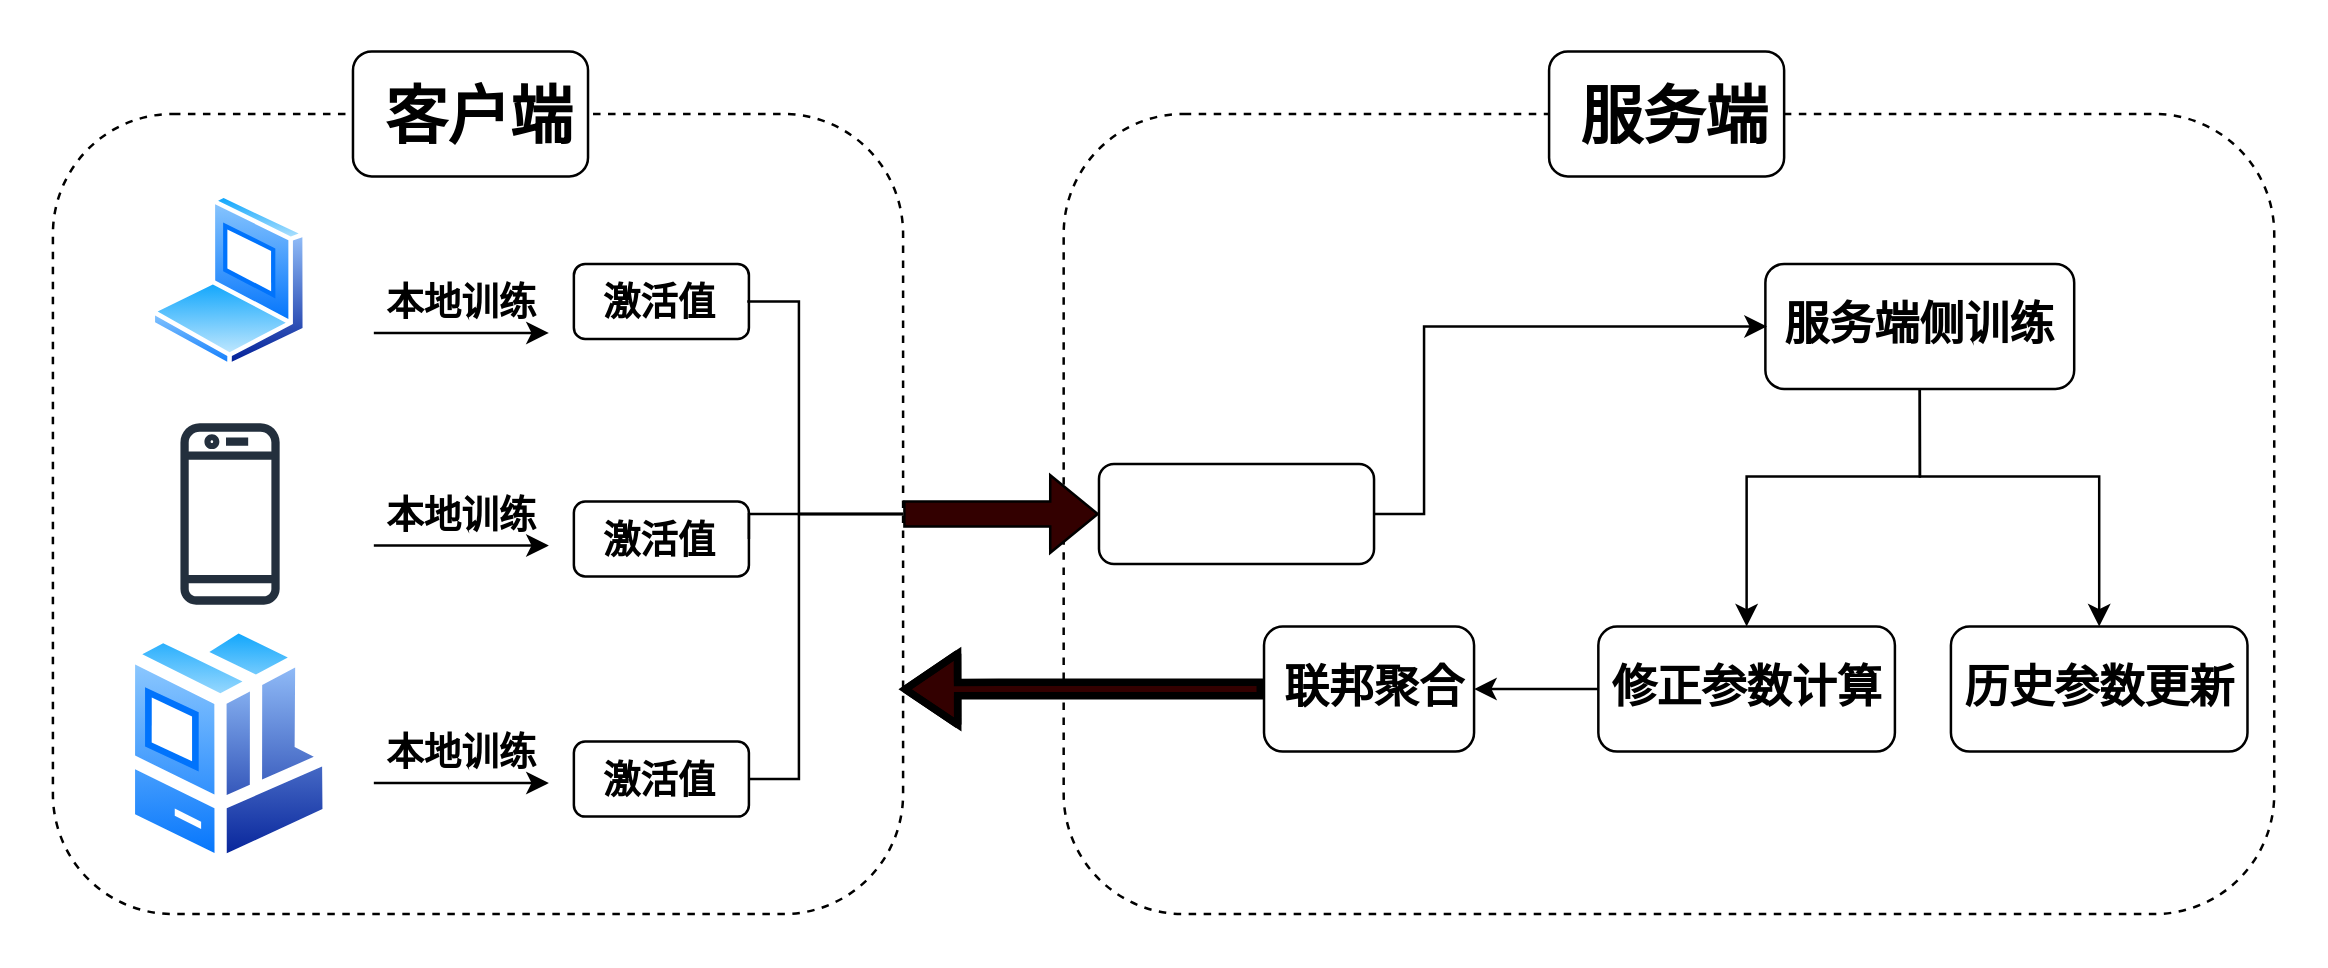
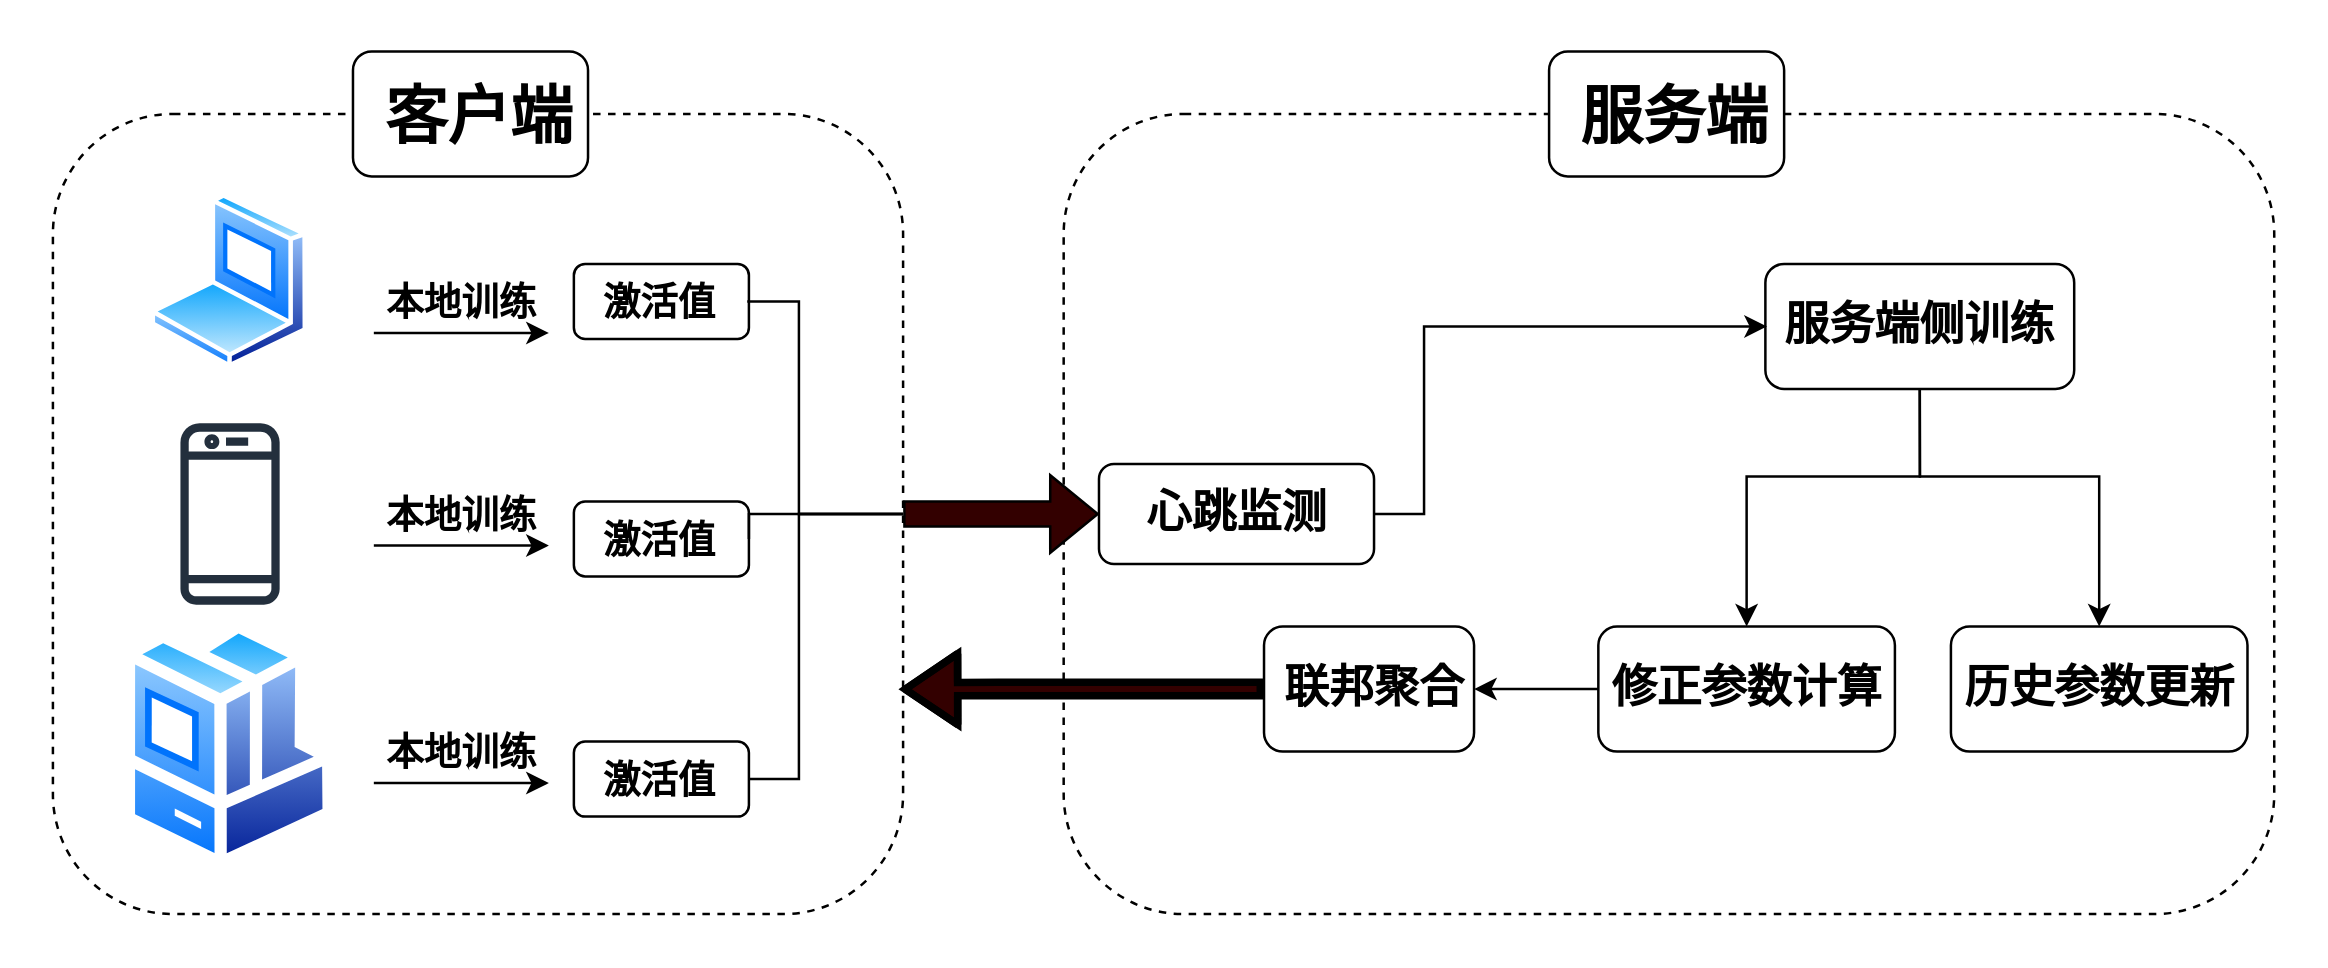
  <mxCell id="0" />
  <mxCell id="1" parent="0" />
  <mxCell id="2" value="" style="rounded=1;whiteSpace=wrap;html=1;dashed=1;" vertex="1" parent="1"><mxGeometry x="424.88" y="45" width="484.12" height="320" as="geometry" /></mxCell>
  <mxCell id="3" style="edgeStyle=orthogonalEdgeStyle;rounded=0;orthogonalLoop=1;jettySize=auto;html=1;exitX=1;exitY=0.5;exitDx=0;exitDy=0;entryX=0;entryY=0.5;entryDx=0;entryDy=0;shape=flexArrow;fillColor=light-dark(#330000,#330000);" edge="1" parent="1" source="4" target="13"><mxGeometry relative="1" as="geometry"><Array as="points" /></mxGeometry></mxCell>
  <mxCell id="4" value="" style="rounded=1;whiteSpace=wrap;html=1;dashed=1;" vertex="1" parent="1"><mxGeometry x="20.66" y="45" width="340" height="320" as="geometry" /></mxCell>
  <mxCell id="5" value="" style="group" vertex="1" connectable="0" parent="1"><mxGeometry x="399" y="225" width="200" height="75" as="geometry" /></mxCell>
  <mxCell id="6" value="" style="group" vertex="1" connectable="0" parent="5"><mxGeometry x="100" y="25" width="100" height="50" as="geometry" /></mxCell>
  <mxCell id="7" value="" style="rounded=1;whiteSpace=wrap;html=1;" vertex="1" parent="6"><mxGeometry x="6" width="84" height="50" as="geometry" /></mxCell>
  <mxCell id="8" value="&lt;span style=&quot;font-size: 18px;&quot;&gt;&lt;b&gt;联邦聚合&lt;/b&gt;&lt;/span&gt;" style="text;html=1;align=center;verticalAlign=middle;resizable=0;points=[];autosize=1;strokeColor=none;fillColor=none;fontFamily=Helvetica;fontSize=11;fontColor=default;labelBackgroundColor=default;" vertex="1" parent="6"><mxGeometry y="5" width="100" height="40" as="geometry" /></mxCell>
  <mxCell id="9" value="" style="image;aspect=fixed;perimeter=ellipsePerimeter;html=1;align=center;shadow=0;dashed=0;spacingTop=3;image=img/lib/active_directory/laptop_client.svg;" vertex="1" parent="1"><mxGeometry x="60" y="77.14" width="63" height="70" as="geometry" /></mxCell>
  <mxCell id="10" value="" style="sketch=0;outlineConnect=0;fontColor=#232F3E;gradientColor=none;fillColor=#232F3D;strokeColor=none;dashed=0;verticalLabelPosition=bottom;verticalAlign=top;align=center;html=1;fontSize=12;fontStyle=0;aspect=fixed;pointerEvents=1;shape=mxgraph.aws4.mobile_client;" vertex="1" parent="1"><mxGeometry x="71.66" y="167.26" width="39.68" height="75.48" as="geometry" /></mxCell>
  <mxCell id="11" value="" style="image;aspect=fixed;perimeter=ellipsePerimeter;html=1;align=center;shadow=0;dashed=0;spacingTop=3;image=img/lib/active_directory/workstation_client.svg;" vertex="1" parent="1"><mxGeometry x="49" y="247.74" width="85" height="100" as="geometry" /></mxCell>
  <mxCell id="12" value="" style="group" vertex="1" connectable="0" parent="1"><mxGeometry x="439" y="185" width="110" height="40" as="geometry" /></mxCell>
  <mxCell id="13" value="" style="rounded=1;whiteSpace=wrap;html=1;" vertex="1" parent="12"><mxGeometry width="110" height="40" as="geometry" /></mxCell>
+ <mxCell id="14" value="&lt;span style=&quot;font-size: 18px;&quot;&gt;&lt;b&gt;心跳监测&lt;/b&gt;&lt;/span&gt;" style="text;html=1;align=center;verticalAlign=middle;resizable=0;points=[];autosize=1;strokeColor=none;fillColor=none;fontFamily=Helvetica;fontSize=11;fontColor=default;labelBackgroundColor=default;" vertex="1" parent="12"><mxGeometry x="5.0" width="100" height="40" as="geometry" /></mxCell>
  <mxCell id="15" value="" style="group" vertex="1" connectable="0" parent="1"><mxGeometry x="144" y="105" width="80" height="30" as="geometry" /></mxCell>
  <mxCell id="16" value="" style="endArrow=classic;html=1;rounded=0;" edge="1" parent="15"><mxGeometry width="50" height="50" relative="1" as="geometry"><mxPoint x="5" y="27.6" as="sourcePoint" /><mxPoint x="75" y="27.6" as="targetPoint" /></mxGeometry></mxCell>
  <mxCell id="17" value="&lt;b&gt;&lt;font style=&quot;font-size: 15px;&quot;&gt;本地训练&lt;/font&gt;&lt;/b&gt;" style="text;html=1;align=center;verticalAlign=middle;resizable=0;points=[];autosize=1;strokeColor=none;fillColor=none;" vertex="1" parent="15"><mxGeometry width="80" height="30" as="geometry" /></mxCell>
  <mxCell id="18" value="" style="group" vertex="1" connectable="0" parent="1"><mxGeometry x="144" y="190" width="80" height="30" as="geometry" /></mxCell>
  <mxCell id="19" value="" style="endArrow=classic;html=1;rounded=0;" edge="1" parent="18"><mxGeometry width="50" height="50" relative="1" as="geometry"><mxPoint x="5" y="27.6" as="sourcePoint" /><mxPoint x="75" y="27.6" as="targetPoint" /></mxGeometry></mxCell>
  <mxCell id="20" value="&lt;b&gt;&lt;font style=&quot;font-size: 15px;&quot;&gt;本地训练&lt;/font&gt;&lt;/b&gt;" style="text;html=1;align=center;verticalAlign=middle;resizable=0;points=[];autosize=1;strokeColor=none;fillColor=none;" vertex="1" parent="18"><mxGeometry width="80" height="30" as="geometry" /></mxCell>
  <mxCell id="21" value="" style="group" vertex="1" connectable="0" parent="1"><mxGeometry x="144" y="285" width="80" height="30" as="geometry" /></mxCell>
  <mxCell id="22" value="" style="endArrow=classic;html=1;rounded=0;" edge="1" parent="21"><mxGeometry width="50" height="50" relative="1" as="geometry"><mxPoint x="5" y="27.6" as="sourcePoint" /><mxPoint x="75" y="27.6" as="targetPoint" /></mxGeometry></mxCell>
  <mxCell id="23" value="&lt;b&gt;&lt;font style=&quot;font-size: 15px;&quot;&gt;本地训练&lt;/font&gt;&lt;/b&gt;" style="text;html=1;align=center;verticalAlign=middle;resizable=0;points=[];autosize=1;strokeColor=none;fillColor=none;" vertex="1" parent="21"><mxGeometry width="80" height="30" as="geometry" /></mxCell>
  <mxCell id="24" value="" style="group" vertex="1" connectable="0" parent="1"><mxGeometry y="105" width="110" height="30" as="geometry" x="229" /></mxCell>
  <mxCell id="25" value="" style="group" vertex="1" connectable="0" parent="24"><mxGeometry x="-1" width="71" height="30" as="geometry" /></mxCell>
  <mxCell id="26" value="" style="rounded=1;whiteSpace=wrap;html=1;" vertex="1" parent="25"><mxGeometry x="1" width="70" height="30" as="geometry" /></mxCell>
  <mxCell id="27" value="&lt;b style=&quot;&quot;&gt;&lt;font style=&quot;font-size: 15px;&quot;&gt;激活值&lt;/font&gt;&lt;/b&gt;" style="text;html=1;align=center;verticalAlign=middle;resizable=0;points=[];autosize=1;strokeColor=none;fillColor=none;fontFamily=Helvetica;fontSize=11;fontColor=default;labelBackgroundColor=default;" vertex="1" parent="25"><mxGeometry width="70" height="30" as="geometry" /></mxCell>
  <mxCell id="28" value="" style="group" vertex="1" connectable="0" parent="1"><mxGeometry y="200" width="110" height="30" as="geometry" x="229" /></mxCell>
  <mxCell id="29" value="" style="group" vertex="1" connectable="0" parent="28"><mxGeometry x="-1" width="71" height="30" as="geometry" /></mxCell>
  <mxCell id="30" value="" style="rounded=1;whiteSpace=wrap;html=1;" vertex="1" parent="29"><mxGeometry x="1" width="70" height="30" as="geometry" /></mxCell>
  <mxCell id="31" value="&lt;b style=&quot;&quot;&gt;&lt;font style=&quot;font-size: 15px;&quot;&gt;激活值&lt;/font&gt;&lt;/b&gt;" style="text;html=1;align=center;verticalAlign=middle;resizable=0;points=[];autosize=1;strokeColor=none;fillColor=none;fontFamily=Helvetica;fontSize=11;fontColor=default;labelBackgroundColor=default;" vertex="1" parent="29"><mxGeometry width="70" height="30" as="geometry" /></mxCell>
  <mxCell id="32" value="" style="group" vertex="1" connectable="0" parent="1"><mxGeometry y="296" width="110" height="30" as="geometry" x="229" /></mxCell>
  <mxCell id="33" value="" style="group" vertex="1" connectable="0" parent="32"><mxGeometry x="-1" width="71" height="30" as="geometry" /></mxCell>
  <mxCell id="34" value="" style="rounded=1;whiteSpace=wrap;html=1;" vertex="1" parent="33"><mxGeometry x="1" width="70" height="30" as="geometry" /></mxCell>
  <mxCell id="35" value="&lt;b style=&quot;&quot;&gt;&lt;font style=&quot;font-size: 15px;&quot;&gt;激活值&lt;/font&gt;&lt;/b&gt;" style="text;html=1;align=center;verticalAlign=middle;resizable=0;points=[];autosize=1;strokeColor=none;fillColor=none;fontFamily=Helvetica;fontSize=11;fontColor=default;labelBackgroundColor=default;" vertex="1" parent="33"><mxGeometry width="70" height="30" as="geometry" /></mxCell>
  <mxCell id="36" value="" style="group" vertex="1" connectable="0" parent="1"><mxGeometry x="699" y="105" width="133.25" height="50" as="geometry" /></mxCell>
  <mxCell id="37" value="" style="rounded=1;whiteSpace=wrap;html=1;" vertex="1" parent="36"><mxGeometry x="6.5" width="123.5" height="50" as="geometry" /></mxCell>
  <mxCell id="38" value="&lt;span style=&quot;font-size: 18px;&quot;&gt;&lt;b&gt;服务端侧训练&lt;/b&gt;&lt;/span&gt;" style="text;html=1;align=center;verticalAlign=middle;resizable=0;points=[];autosize=1;strokeColor=none;fillColor=none;fontFamily=Helvetica;fontSize=11;fontColor=default;labelBackgroundColor=default;" vertex="1" parent="36"><mxGeometry x="3.25" y="5" width="130" height="40" as="geometry" /></mxCell>
  <mxCell id="39" value="" style="group" vertex="1" connectable="0" parent="1"><mxGeometry x="140.66" y="20" width="100" height="50" as="geometry" /></mxCell>
  <mxCell id="40" value="" style="rounded=1;whiteSpace=wrap;html=1;" vertex="1" parent="39"><mxGeometry width="94" height="50" as="geometry" /></mxCell>
  <mxCell id="41" value="&lt;b&gt;&lt;font style=&quot;font-size: 25px;&quot;&gt;客户端&lt;/font&gt;&lt;/b&gt;" style="text;html=1;align=center;verticalAlign=middle;resizable=0;points=[];autosize=1;strokeColor=none;fillColor=none;" vertex="1" parent="39"><mxGeometry y="5" width="100" height="40" as="geometry" /></mxCell>
  <mxCell id="42" value="" style="group" vertex="1" connectable="0" parent="1"><mxGeometry x="619" y="20" width="100" height="50" as="geometry" /></mxCell>
  <mxCell id="43" value="" style="rounded=1;whiteSpace=wrap;html=1;" vertex="1" parent="42"><mxGeometry width="94" height="50" as="geometry" /></mxCell>
  <mxCell id="44" value="&lt;b&gt;&lt;font style=&quot;font-size: 25px;&quot;&gt;服务端&lt;/font&gt;&lt;/b&gt;" style="text;html=1;align=center;verticalAlign=middle;resizable=0;points=[];autosize=1;strokeColor=none;fillColor=none;" vertex="1" parent="42"><mxGeometry y="5" width="100" height="40" as="geometry" /></mxCell>
  <mxCell id="45" style="rounded=0;orthogonalLoop=1;jettySize=auto;html=1;entryX=1;entryY=0.5;entryDx=0;entryDy=0;exitX=1.005;exitY=0.499;exitDx=0;exitDy=0;exitPerimeter=0;edgeStyle=orthogonalEdgeStyle;endArrow=none;startFill=0;" edge="1" parent="1" source="27" target="4"><mxGeometry relative="1" as="geometry"><Array as="points"><mxPoint x="319" y="120" /><mxPoint x="319" y="205" /></Array></mxGeometry></mxCell>
  <mxCell id="46" style="rounded=0;orthogonalLoop=1;jettySize=auto;html=1;entryX=1;entryY=0.5;entryDx=0;entryDy=0;exitX=1;exitY=0.5;exitDx=0;exitDy=0;edgeStyle=orthogonalEdgeStyle;endArrow=none;startFill=0;" edge="1" parent="1" source="30" target="4"><mxGeometry relative="1" as="geometry"><Array as="points"><mxPoint x="299" y="205" /></Array></mxGeometry></mxCell>
  <mxCell id="47" style="rounded=0;orthogonalLoop=1;jettySize=auto;html=1;entryX=1;entryY=0.5;entryDx=0;entryDy=0;exitX=1;exitY=0.5;exitDx=0;exitDy=0;edgeStyle=orthogonalEdgeStyle;endArrow=none;startFill=0;" edge="1" parent="1" source="34" target="4"><mxGeometry relative="1" as="geometry"><mxPoint x="359" y="210" as="targetPoint" /><mxPoint x="279" y="290" as="sourcePoint" /><Array as="points"><mxPoint x="319" y="311" /><mxPoint x="319" y="205" /></Array></mxGeometry></mxCell>
  <mxCell id="48" style="edgeStyle=orthogonalEdgeStyle;rounded=0;orthogonalLoop=1;jettySize=auto;html=1;exitX=1;exitY=0.5;exitDx=0;exitDy=0;entryX=0.03;entryY=0.5;entryDx=0;entryDy=0;entryPerimeter=0;" edge="1" parent="1" source="13" target="38"><mxGeometry relative="1" as="geometry"><Array as="points"><mxPoint x="569" y="205" /><mxPoint x="569" y="130" /></Array></mxGeometry></mxCell>
  <mxCell id="49" value="" style="group" vertex="1" connectable="0" parent="1"><mxGeometry x="633" y="250" width="130" height="50" as="geometry" /></mxCell>
  <mxCell id="50" value="" style="rounded=1;whiteSpace=wrap;html=1;" vertex="1" parent="49"><mxGeometry x="5.7" width="118.6" height="50" as="geometry" /></mxCell>
  <mxCell id="51" value="&lt;span style=&quot;font-size: 18px;&quot;&gt;&lt;b&gt;修正参数计算&lt;/b&gt;&lt;/span&gt;" style="text;html=1;align=center;verticalAlign=middle;resizable=0;points=[];autosize=1;strokeColor=none;fillColor=none;fontFamily=Helvetica;fontSize=11;fontColor=default;labelBackgroundColor=default;" vertex="1" parent="49"><mxGeometry y="5" width="130" height="40" as="geometry" /></mxCell>
  <mxCell id="52" style="edgeStyle=orthogonalEdgeStyle;rounded=0;orthogonalLoop=1;jettySize=auto;html=1;entryX=0.5;entryY=0;entryDx=0;entryDy=0;exitX=0.5;exitY=1;exitDx=0;exitDy=0;" edge="1" parent="1" source="37" target="50"><mxGeometry relative="1" as="geometry"><mxPoint x="767" y="130" as="sourcePoint" /><Array as="points"><mxPoint x="767" y="190" /><mxPoint x="698" y="190" /></Array></mxGeometry></mxCell>
  <mxCell id="53" style="edgeStyle=orthogonalEdgeStyle;rounded=0;orthogonalLoop=1;jettySize=auto;html=1;exitX=0;exitY=0.5;exitDx=0;exitDy=0;entryX=1;entryY=0.5;entryDx=0;entryDy=0;" edge="1" parent="1" source="50" target="7"><mxGeometry relative="1" as="geometry"><Array as="points"><mxPoint x="609" y="275" /><mxPoint x="609" y="275" /></Array></mxGeometry></mxCell>
  <mxCell id="54" value="" style="group" vertex="1" connectable="0" parent="1"><mxGeometry x="774" y="250" width="130" height="50" as="geometry" /></mxCell>
  <mxCell id="55" value="" style="rounded=1;whiteSpace=wrap;html=1;" vertex="1" parent="54"><mxGeometry x="5.7" width="118.6" height="50" as="geometry" /></mxCell>
  <mxCell id="56" value="&lt;span style=&quot;font-size: 18px;&quot;&gt;&lt;b&gt;历史参数更新&lt;/b&gt;&lt;/span&gt;" style="text;html=1;align=center;verticalAlign=middle;resizable=0;points=[];autosize=1;strokeColor=none;fillColor=none;fontFamily=Helvetica;fontSize=11;fontColor=default;labelBackgroundColor=default;" vertex="1" parent="54"><mxGeometry y="5" width="130" height="40" as="geometry" /></mxCell>
  <mxCell id="57" style="edgeStyle=orthogonalEdgeStyle;rounded=0;orthogonalLoop=1;jettySize=auto;html=1;entryX=0.5;entryY=0;entryDx=0;entryDy=0;exitX=0.5;exitY=1;exitDx=0;exitDy=0;" edge="1" parent="1" source="37" target="55"><mxGeometry relative="1" as="geometry"><mxPoint x="767" y="130" as="sourcePoint" /><Array as="points"><mxPoint x="767" y="190" /><mxPoint x="839" y="190" /></Array></mxGeometry></mxCell>
  <mxCell id="58" style="edgeStyle=orthogonalEdgeStyle;rounded=0;orthogonalLoop=1;jettySize=auto;html=1;entryX=0.998;entryY=0.719;entryDx=0;entryDy=0;entryPerimeter=0;shape=flexArrow;fillColor=light-dark(#330000,#330000);exitX=0;exitY=0.5;exitDx=0;exitDy=0;width=3.333;endSize=6;strokeWidth=3;" edge="1" parent="1" source="7" target="4"><mxGeometry relative="1" as="geometry"><Array as="points"><mxPoint x="399" y="275" /><mxPoint x="399" y="275" /></Array></mxGeometry></mxCell>
